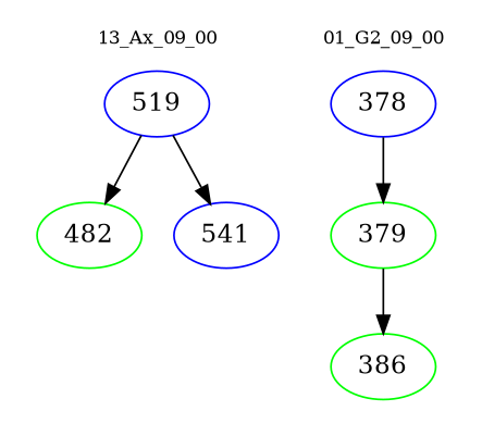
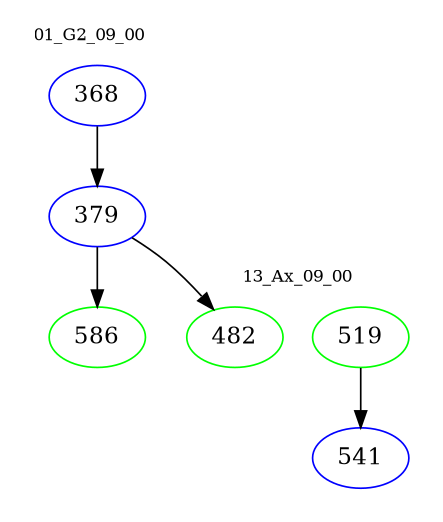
  digraph {
    node [color=blue]
    edge [color=black]
-   n1 [label=519]
+   n1 [color=green label=519]
    n2 [color=green label=482]
    n3 [label=541]
-   n4 [color=green label=379]
-   n5 [label=378]
-   n6 [color=green label=386]
+   n4 [label=379]
+   n5 [label=368]
+   n6 [color=green label=586]
    subgraph cluster_1 {
      color=white
      fontsize=10
      label="13_Ax_09_00"
      n1
      n2
      n3
    }
    subgraph cluster_2 {
      color=white
      fontsize=10
      label="01_G2_09_00"
      n4
      n5
      n6
    }
-   n1 -> n2
+   n4 -> n2
    n1 -> n3
    n4 -> n6
    n5 -> n4
  }
